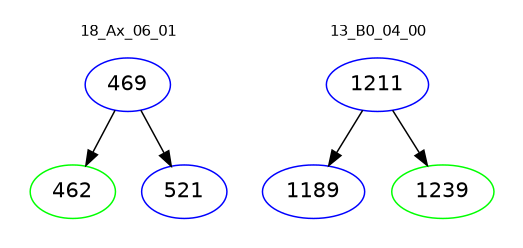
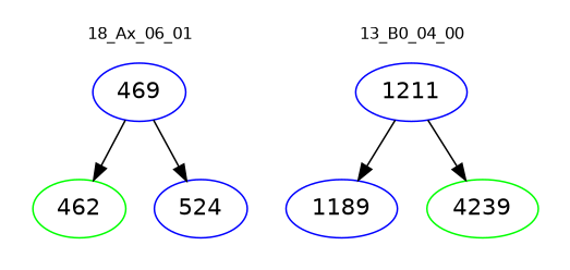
  digraph {
    fontname="DejaVu Sans"
    node [color=blue fontname="DejaVu Sans"]
    edge [color=black fontname="DejaVu Sans"]
    n1 [label=469]
    n2 [color=green label=462]
-   n3 [label=521]
+   n3 [label=524]
    n4 [label=1211]
    n5 [label=1189]
-   n6 [color=green label=1239]
+   n6 [color=green label=4239]
    subgraph cluster_1 {
      color=white
      fontsize=10
      label="18_Ax_06_01"
      n1
      n2
      n3
    }
    subgraph cluster_2 {
      color=white
      fontsize=10
      label="13_B0_04_00"
      n4
      n5
      n6
    }
    n1 -> n2
    n1 -> n3
    n4 -> n5
    n4 -> n6
  }
